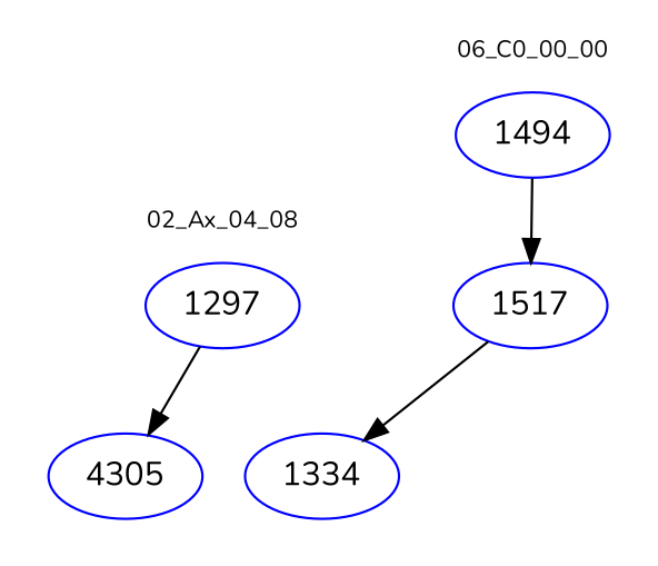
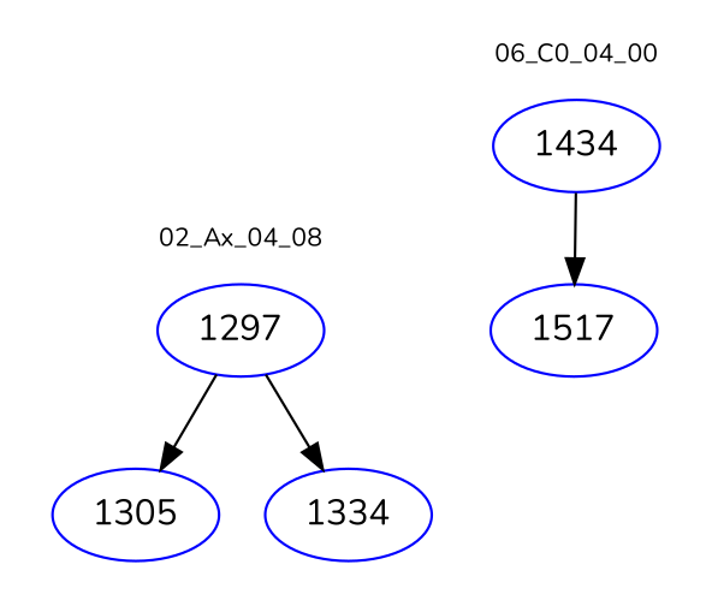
  digraph {
    fontname=Nunito
    node [color=blue fontname=Nunito]
    edge [color=black fontname=Nunito]
    n1 [label=1297]
-   n2 [label=4305]
+   n2 [label=1305]
    n3 [label=1334]
-   n4 [label=1494]
+   n4 [label=1434]
    n5 [label=1517]
    subgraph cluster_1 {
      color=white
      fontsize=10
      label="02_Ax_04_08"
      n1
      n2
      n3
    }
    subgraph cluster_2 {
      color=white
      fontsize=10
-     label="06_C0_00_00"
+     label="06_C0_04_00"
      n4
      n5
    }
    n1 -> n2
-   n5 -> n3
+   n1 -> n3
    n4 -> n5
  }
